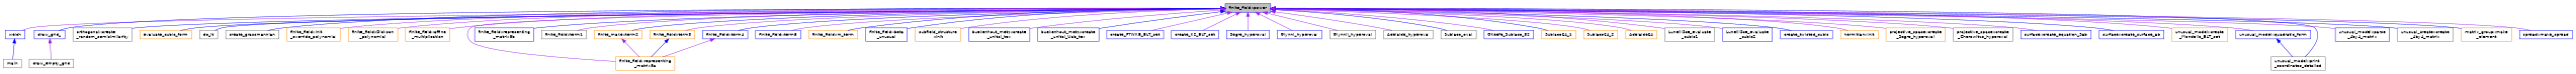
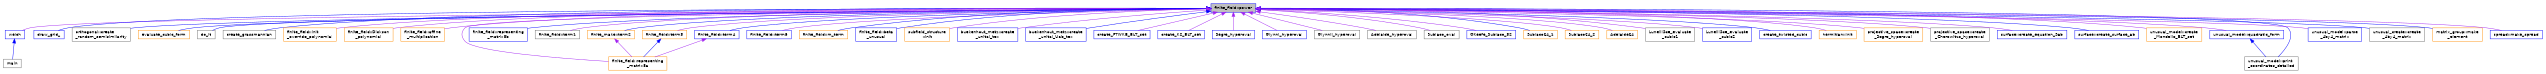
  digraph {
    rankdir=TB
    node [color=blue fillcolor=white fontname=Helvetica fontsize=10 shape=record style=filled]
    edge [color=purple dir=back fontname=Helvetica fontsize=10 labelfontname=Helvetica labelfontsize=10 style=solid]
    n1 [fillcolor=grey75 fontcolor=black height=0.2 label="finite_field::power" width=0.4]
    n2 [height=0.2 label=welch width=0.4]
    n3 [height=0.2 label=draw_grid_ width=0.4]
    n4 [color=gray40 height=0.2 label="orthogonal::create\l_random_semisimilarity" width=0.4]
    n5 [color=darkorange height=0.2 label=evaluate_cubic_form width=0.4]
    n6 [color=gray40 height=0.2 label=do_it width=0.4]
    n7 [color=gray40 height=0.2 label=create_grassmannian width=0.4]
    n8 [color=darkorange height=0.2 label="finite_field::init\l_override_polynomial" width=0.4]
    n9 [color=darkorange height=0.2 label="finite_field::Dickson\l_polynomial" width=0.4]
    n10 [color=darkorange height=0.2 label="finite_field::affine\l_multiplication" width=0.4]
    n11 [color=darkorange height=0.2 label="finite_field::representing\l_matrix8a" width=0.4]
    n12 [height=0.2 label="finite_field::representing\l_matrix8b" width=0.4]
    n13 [color=gray40 height=0.2 label="finite_field::term1" width=0.4]
    n14 [color=darkorange height=0.2 label="finite_make::term2" width=0.4]
    n15 [color=darkorange height=0.2 label="finite_field::term3" width=0.4]
    n16 [height=0.2 label="finite_field::term4" width=0.4]
    n17 [height=0.2 label="finite_field::term5" width=0.4]
    n18 [color=darkorange height=0.2 label="finite_field::m_term" width=0.4]
    n19 [height=0.2 label="finite_field::beta\l_unusual" width=0.4]
    n20 [color=darkorange height=0.2 label="subfield_structure\l::init" width=0.4]
    n21 [height=0.2 label="buekenhout_metz::create\l_unital_tex" width=0.4]
    n22 [height=0.2 label="buekenhout_metz::create\l_unital_Uab_tex" width=0.4]
    n23 [height=0.2 label=create_FTWKB_BLT_set width=0.4]
    n24 [height=0.2 label=create_K2_BLT_set width=0.4]
    n25 [height=0.2 label=Segre_hyperoval width=0.4]
    n26 [height=0.2 label=GlynnI_hyperoval width=0.4]
    n27 [color=gray40 height=0.2 label=GlynnII_hyperoval width=0.4]
    n28 [color=gray40 height=0.2 label=Adelaide_hyperoval width=0.4]
    n29 [color=gray40 height=0.2 label=Subiaco_oval width=0.4]
    n30 [height=0.2 label=OKeefe_Subiaco_32 width=0.4]
    n31 [color=darkorange height=0.2 label=Subiaco64_1 width=0.4]
    n32 [color=darkorange height=0.2 label=Subiaco64_2 width=0.4]
    n33 [color=darkorange height=0.2 label=Adelaide64 width=0.4]
    n34 [color=gray40 height=0.2 label="LunelliSce_evaluate\l_cubic1" width=0.4]
    n35 [height=0.2 label="LunelliSce_evaluate\l_cubic2" width=0.4]
    n36 [height=0.2 label=create_twisted_cubic width=0.4]
    n37 [color=darkorange height=0.2 label="hermitian::init" width=0.4]
    n38 [color=darkorange height=0.2 label="projective_space::create\l_Segre_hyperoval" width=0.4]
    n39 [color=gray40 height=0.2 label="projective_space::create\l_Cherowitzo_hyperoval" width=0.4]
    n40 [height=0.2 label="surface::create_equation_Sab" width=0.4]
    n41 [height=0.2 label="surface::create_surface_ab" width=0.4]
    n42 [color=darkorange height=0.2 label="unusual_model::create\l_Mondello_BLT_set" width=0.4]
    n43 [height=0.2 label="unusual_model::quadratic_form" width=0.4]
    n44 [color=gray40 height=0.2 label="unusual_model::print\l_coordinates_detailed" width=0.4]
    n45 [height=0.2 label="unusual_model::parse\l_4by4_matrix" width=0.4]
    n46 [color=gray40 height=0.2 label="unusual_create::create\l_4by4_matrix" width=0.4]
    n47 [color=darkorange height=0.2 label="matrix_group::make\l_element" width=0.4]
    n48 [height=0.2 label="spread::make_spread" width=0.4]
    n49 [color=gray40 height=0.2 label=main width=0.4]
-   n50 [color=gray40 height=0.2 label=draw_empty_grid width=0.4]
    n1 -> n2
    n1 -> n3 [color=blue]
    n1 -> n4 [color=blue]
    n1 -> n5 [color=blue]
    n1 -> n6 [color=blue]
    n1 -> n7 [color=blue]
    n1 -> n8
    n1 -> n9
    n1 -> n10
    n1 -> n11
    n1 -> n12 [color=blue]
    n1 -> n13
    n1 -> n14 [color=blue]
    n1 -> n15
    n1 -> n16 [color=blue]
    n1 -> n17
    n1 -> n18 [color=blue]
    n1 -> n19 [color=blue]
    n1 -> n20
    n1 -> n21
    n1 -> n22 [color=blue]
    n1 -> n23
    n1 -> n24
    n1 -> n25
    n1 -> n26
    n1 -> n27
    n1 -> n28
-   n1 -> n29 [color=blue]
+   n1 -> n29
    n1 -> n30
    n1 -> n31 [color=blue]
    n1 -> n32
    n1 -> n33
    n1 -> n34
    n1 -> n35
    n1 -> n36 [color=blue]
    n1 -> n37
    n1 -> n38
    n1 -> n39
    n1 -> n40
    n1 -> n41 [color=blue]
    n1 -> n42
    n1 -> n43
    n1 -> n44 [color=blue]
    n1 -> n45
    n1 -> n46 [color=blue]
    n1 -> n47 [color=blue]
    n1 -> n48
    n2 -> n49 [color=blue]
-   n3 -> n50
    n14 -> n11
    n15 -> n11 [color=blue]
    n16 -> n11
    n43 -> n44 [color=blue]
  }
